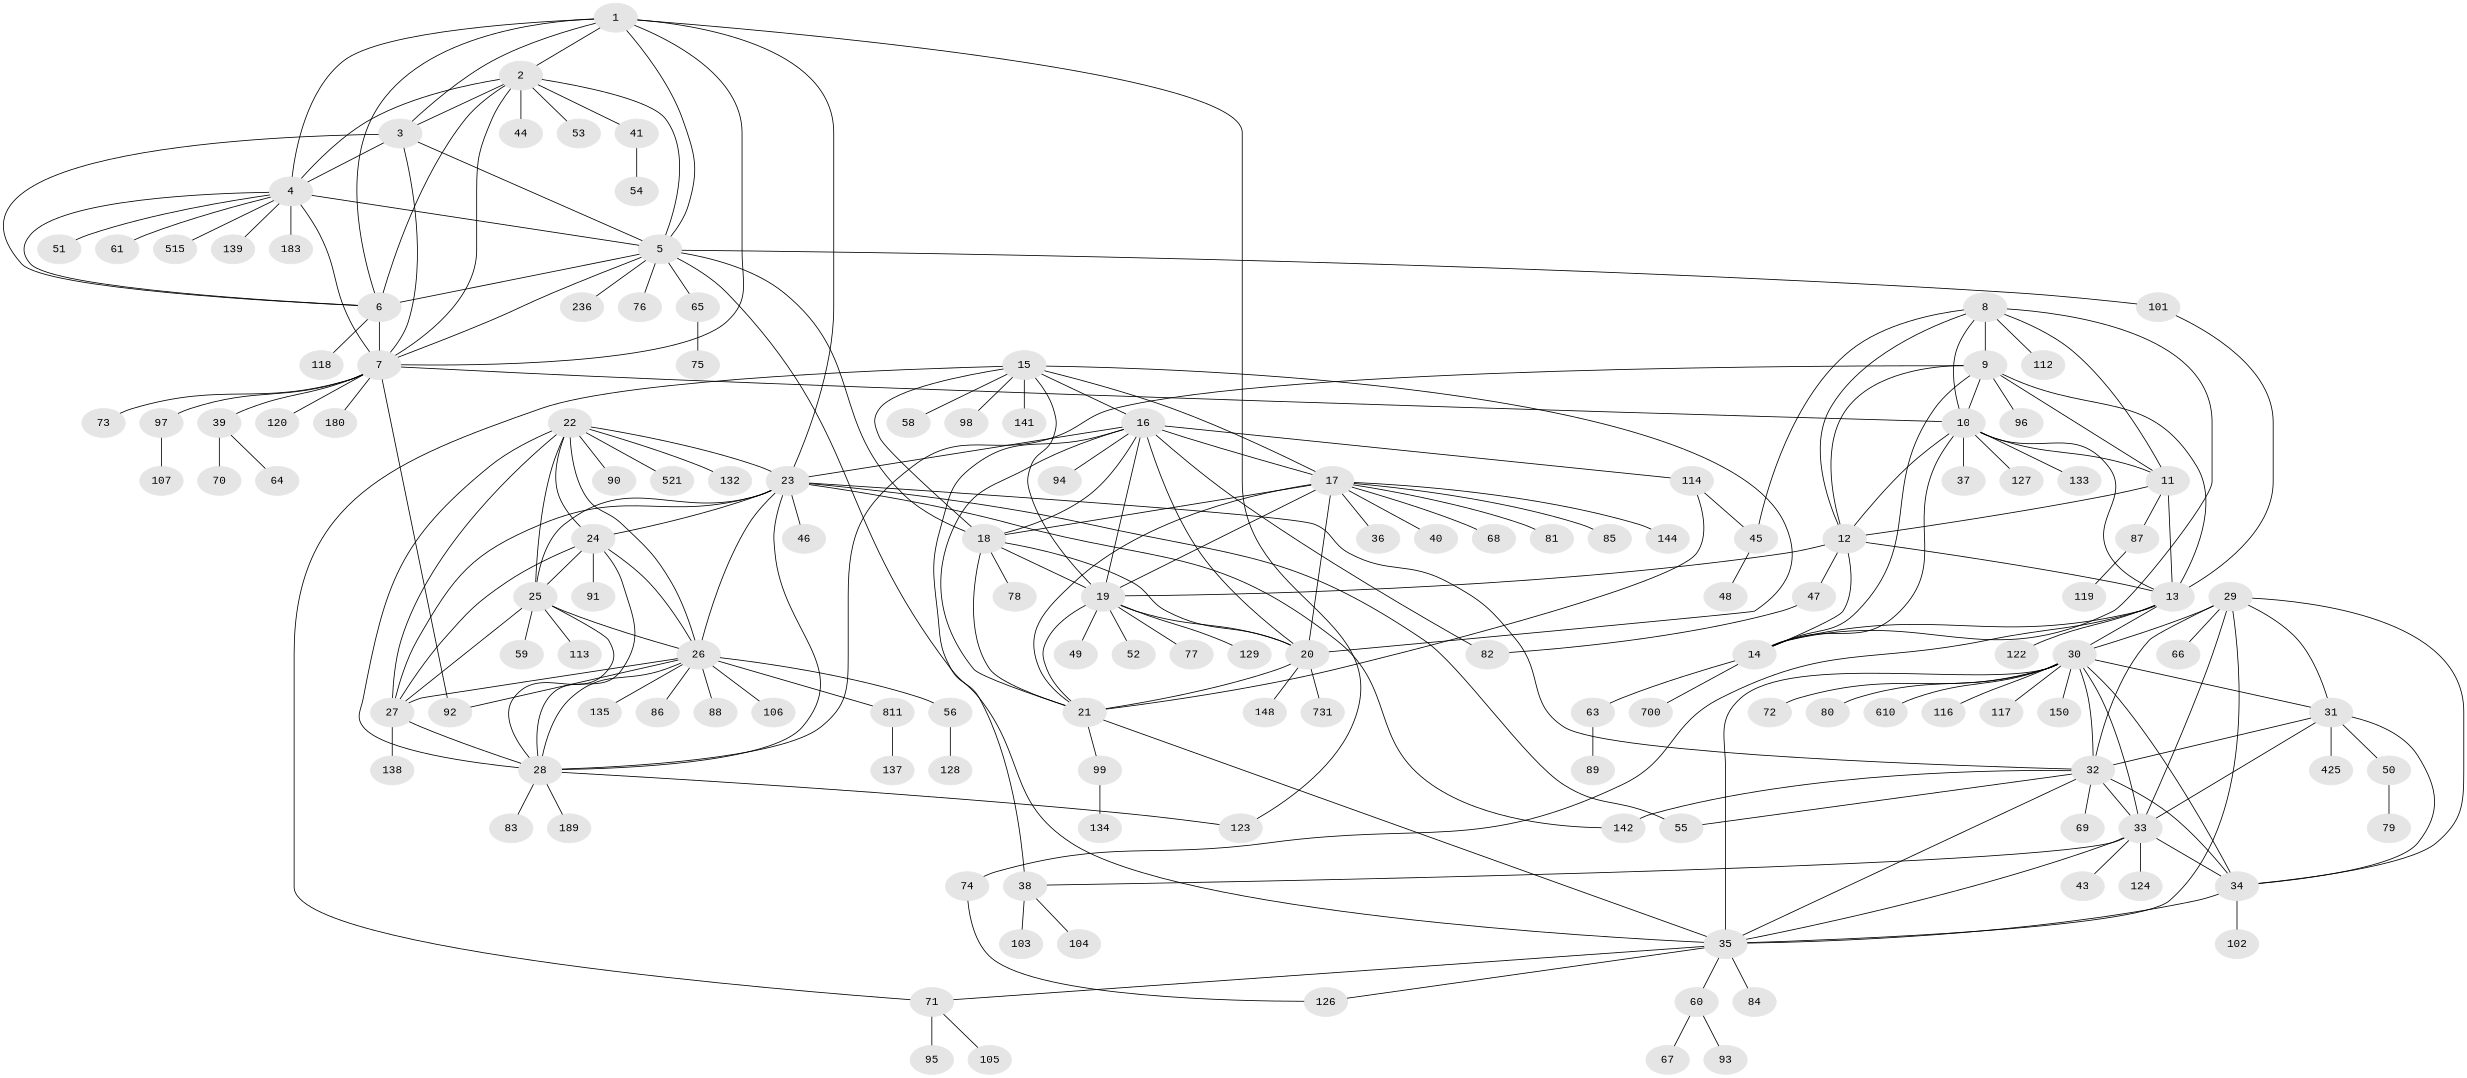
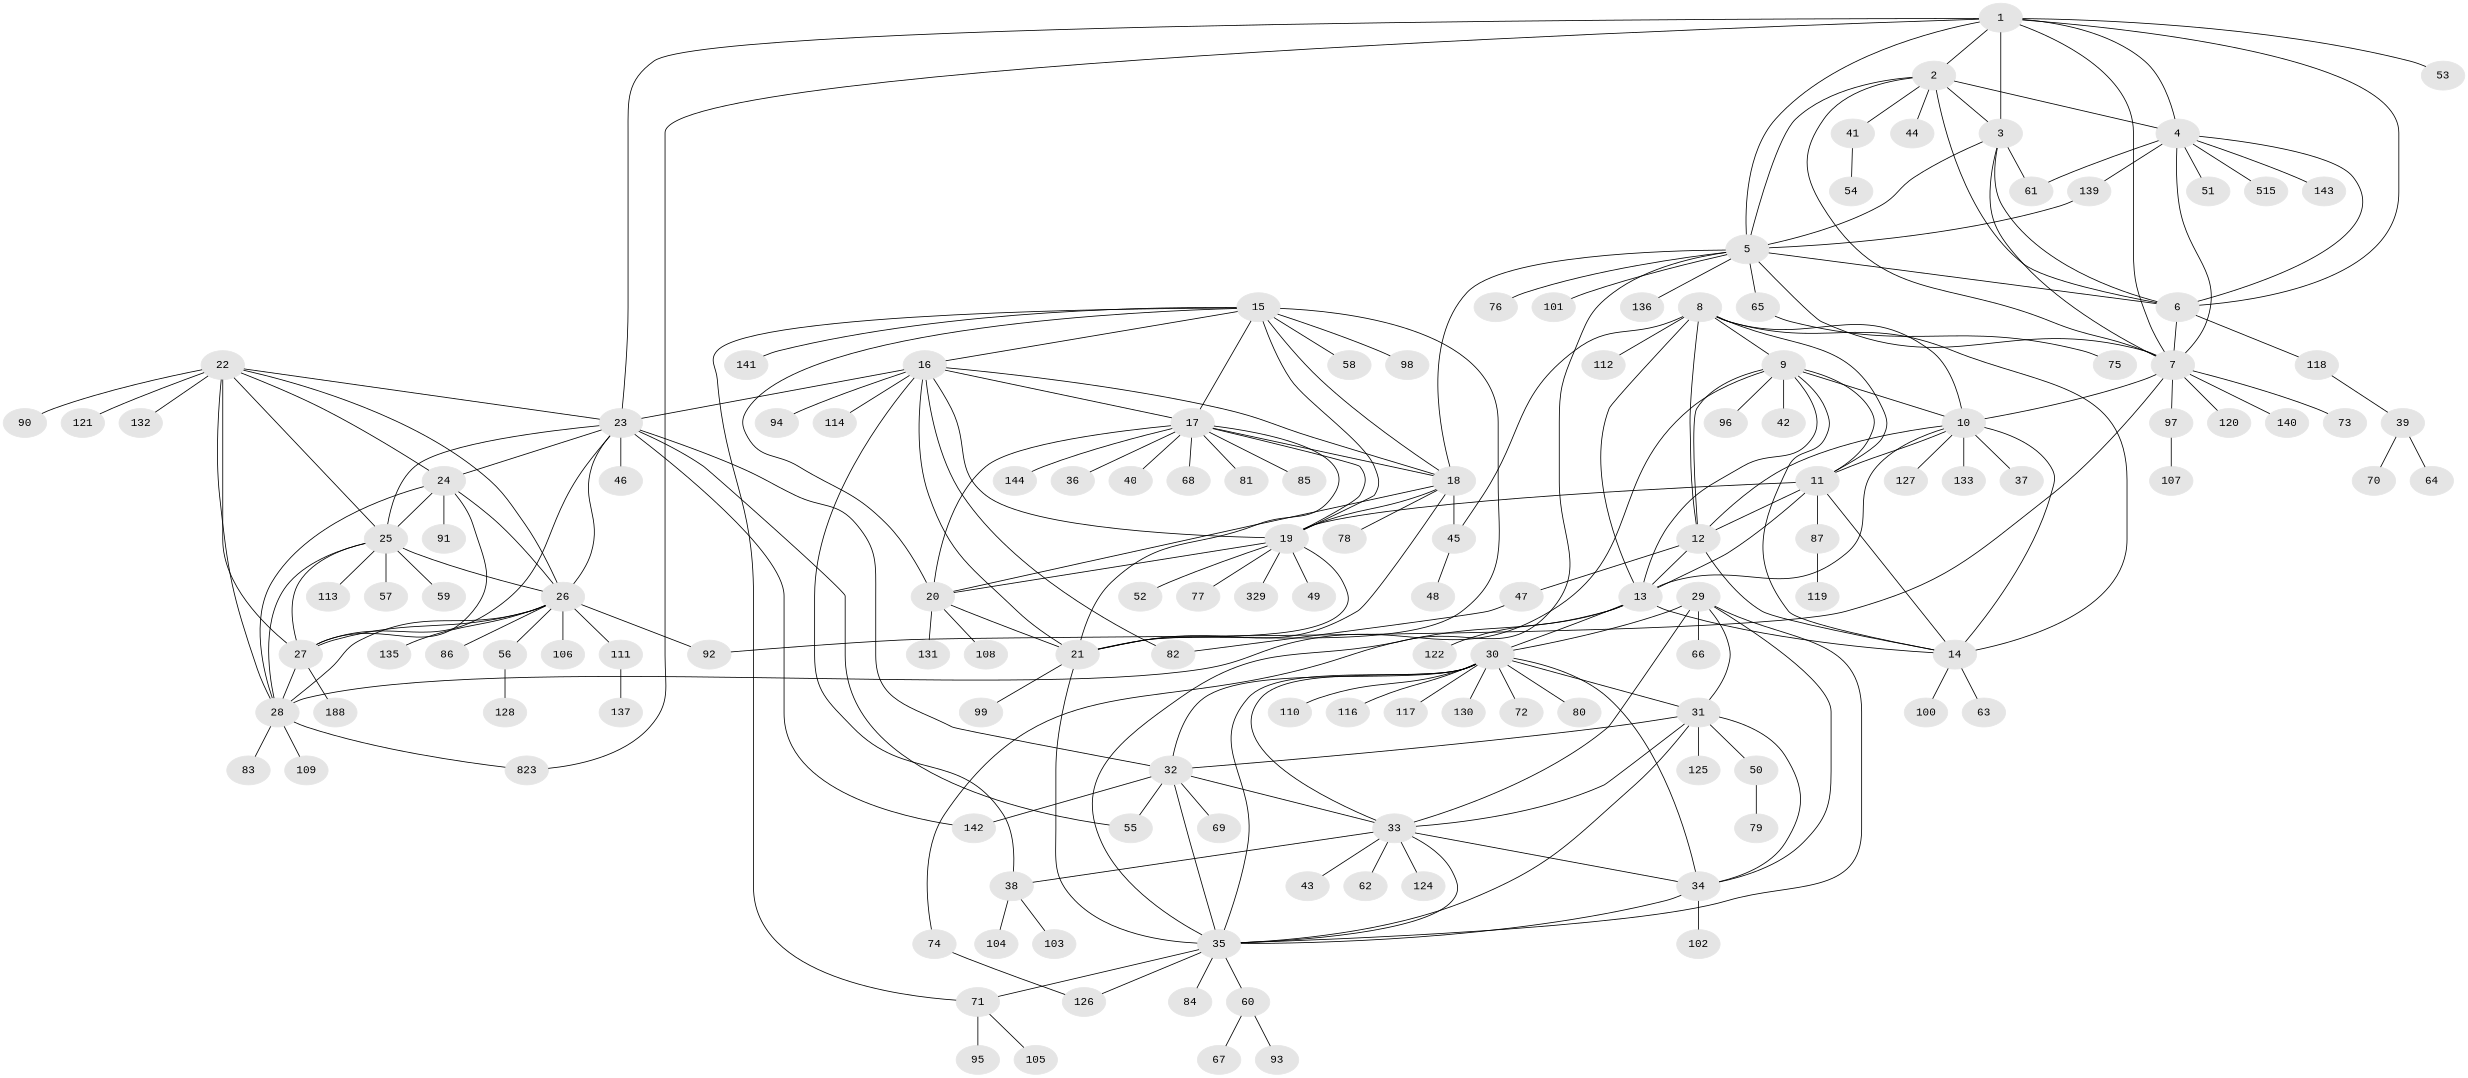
  graph {
    fontname="Liberation Mono"
    node [color=gray90 fontname="Liberation Mono" style=filled]
    edge [fontname="Liberation Mono"]
    1
    2
    3
    4
    5
    6
    7
    23
-   123
+   123 [label=823]
    41
    44
    53
    51
    61
    n15 [label=515]
    139
-   143 [label=183]
+   143
    18
    35
    65
    76
    101
-   136 [label=236]
+   136
    118
    10
    39
    73
    92
    97
    120
-   140 [label=180]
+   140
    28
    24
    25
    26
    27
    32
    46
    55
    142
    54
    45
    19
    20
    21
    78
    71
    60
    84
    126
    75
    11
    12
    13
    14
    37
    127
    133
    64
    70
    107
    8
    9
    112
+   42
    96
    87
    47
    30
    74
    122
    63
-   100 [label=700]
+   100
    48
    83
-   109 [label=189]
+   109
    49
    52
    77
-   129
+   129 [label=329]
    119
    82
    31
    33
    34
    72
    80
-   110 [label=610]
+   110
    116
    117
-   130 [label=150]
-   89
+   130
    15
    16
    17
    58
    98
    141
    38
    94
    114
    36
    40
    68
    81
    85
    144
-   108 [label=148]
-   131 [label=731]
+   108
+   131
    99
    95
    105
    103
    104
-   134
    22
    90
-   121 [label=521]
+   121
    132
    91
+   57
    59
    113
    56
    86
-   88
    106
-   111 [label=811]
+   111
    135
-   138
+   138 [label=188]
    69
    128
    137
    29
    66
    50
-   125 [label=425]
+   125
    43
+   62
    124
    102
    79
    67
    93
    1 -- 2
    1 -- 3
    1 -- 4
    1 -- 5
    1 -- 6
    1 -- 7
    1 -- 23
    1 -- 123
    2 -- 3
    2 -- 4
    2 -- 5
    2 -- 6
    2 -- 7
    2 -- 41
    2 -- 44
-   2 -- 53
-   3 -- 4
+   1 -- 53
+   3 -- 61
    3 -- 5
    3 -- 6
    3 -- 7
-   4 -- 5
+   139 -- 5
    4 -- 6
    4 -- 7
    4 -- 51
    4 -- 61
    4 -- n15
    4 -- 139
    4 -- 143
    5 -- 6
    5 -- 7
    5 -- 18
    5 -- 35
    5 -- 65
    5 -- 76
    5 -- 101
    5 -- 136
    6 -- 7
    6 -- 118
    7 -- 10
-   7 -- 39
+   118 -- 39
    7 -- 73
    7 -- 92
    7 -- 97
    7 -- 120
    7 -- 140
-   23 -- 28
    23 -- 24
    23 -- 25
    23 -- 26
    23 -- 27
    23 -- 32
    23 -- 46
    23 -- 55
    23 -- 142
    41 -- 54
-   114 -- 45
+   18 -- 45
    18 -- 19
    18 -- 20
    18 -- 21
    18 -- 78
    35 -- 71
    35 -- 60
    35 -- 84
    35 -- 126
    65 -- 75
    10 -- 11
    10 -- 12
    10 -- 13
    10 -- 14
    10 -- 37
    10 -- 127
    10 -- 133
    39 -- 64
    39 -- 70
    97 -- 107
    28 -- 123
    28 -- 83
    28 -- 109
    24 -- 28
    24 -- 25
    24 -- 26
    24 -- 27
    24 -- 91
    25 -- 28
    25 -- 26
    25 -- 27
+   25 -- 57
    25 -- 59
    25 -- 113
    26 -- 92
    26 -- 28
    26 -- 27
    26 -- 56
    26 -- 86
-   26 -- 88
    26 -- 106
    26 -- 111
    26 -- 135
    27 -- 28
    27 -- 138
    32 -- 35
    32 -- 55
    32 -- 142
    32 -- 33
-   32 -- 34
    32 -- 69
    45 -- 48
    19 -- 20
    19 -- 21
    19 -- 49
    19 -- 52
    19 -- 77
    19 -- 129
    20 -- 21
    20 -- 108
    20 -- 131
    21 -- 35
    21 -- 99
    71 -- 95
    71 -- 105
    60 -- 67
    60 -- 93
-   12 -- 19
+   11 -- 19
    11 -- 12
    11 -- 13
+   11 -- 14
    11 -- 87
    12 -- 13
    12 -- 14
    12 -- 47
    13 -- 14
    13 -- 30
    13 -- 74
    13 -- 122
    14 -- 63
    14 -- 100
    8 -- 10
    8 -- 45
    8 -- 11
    8 -- 12
-   101 -- 13
+   8 -- 13
    8 -- 14
    8 -- 9
    8 -- 112
    9 -- 10
    9 -- 28
    9 -- 11
    9 -- 12
    9 -- 13
    9 -- 14
+   9 -- 42
    9 -- 96
    87 -- 119
    47 -- 82
    30 -- 35
    30 -- 32
    30 -- 31
    30 -- 33
    30 -- 34
    30 -- 72
    30 -- 80
    30 -- 110
    30 -- 116
    30 -- 117
    30 -- 130
    74 -- 126
-   63 -- 89
+   31 -- 35
    31 -- 32
    31 -- 33
    31 -- 34
    31 -- 50
    31 -- 125
    33 -- 35
    33 -- 34
    33 -- 38
    33 -- 43
+   33 -- 62
    33 -- 124
    34 -- 35
    34 -- 102
    15 -- 18
    15 -- 19
    15 -- 20
-   114 -- 21
+   15 -- 21
    15 -- 71
    15 -- 16
    15 -- 17
    15 -- 58
    15 -- 98
    15 -- 141
    16 -- 23
    16 -- 18
    16 -- 19
-   16 -- 20
    16 -- 21
    16 -- 82
    16 -- 17
    16 -- 38
    16 -- 94
    16 -- 114
    17 -- 18
    17 -- 19
    17 -- 20
    17 -- 21
    17 -- 36
    17 -- 40
    17 -- 68
    17 -- 81
    17 -- 85
    17 -- 144
    38 -- 103
    38 -- 104
-   99 -- 134
    22 -- 23
    22 -- 28
    22 -- 24
    22 -- 25
    22 -- 26
    22 -- 27
    22 -- 90
    22 -- 121
    22 -- 132
    56 -- 128
    111 -- 137
    29 -- 35
-   29 -- 32
    29 -- 30
    29 -- 31
    29 -- 33
    29 -- 34
    29 -- 66
    50 -- 79
  }
